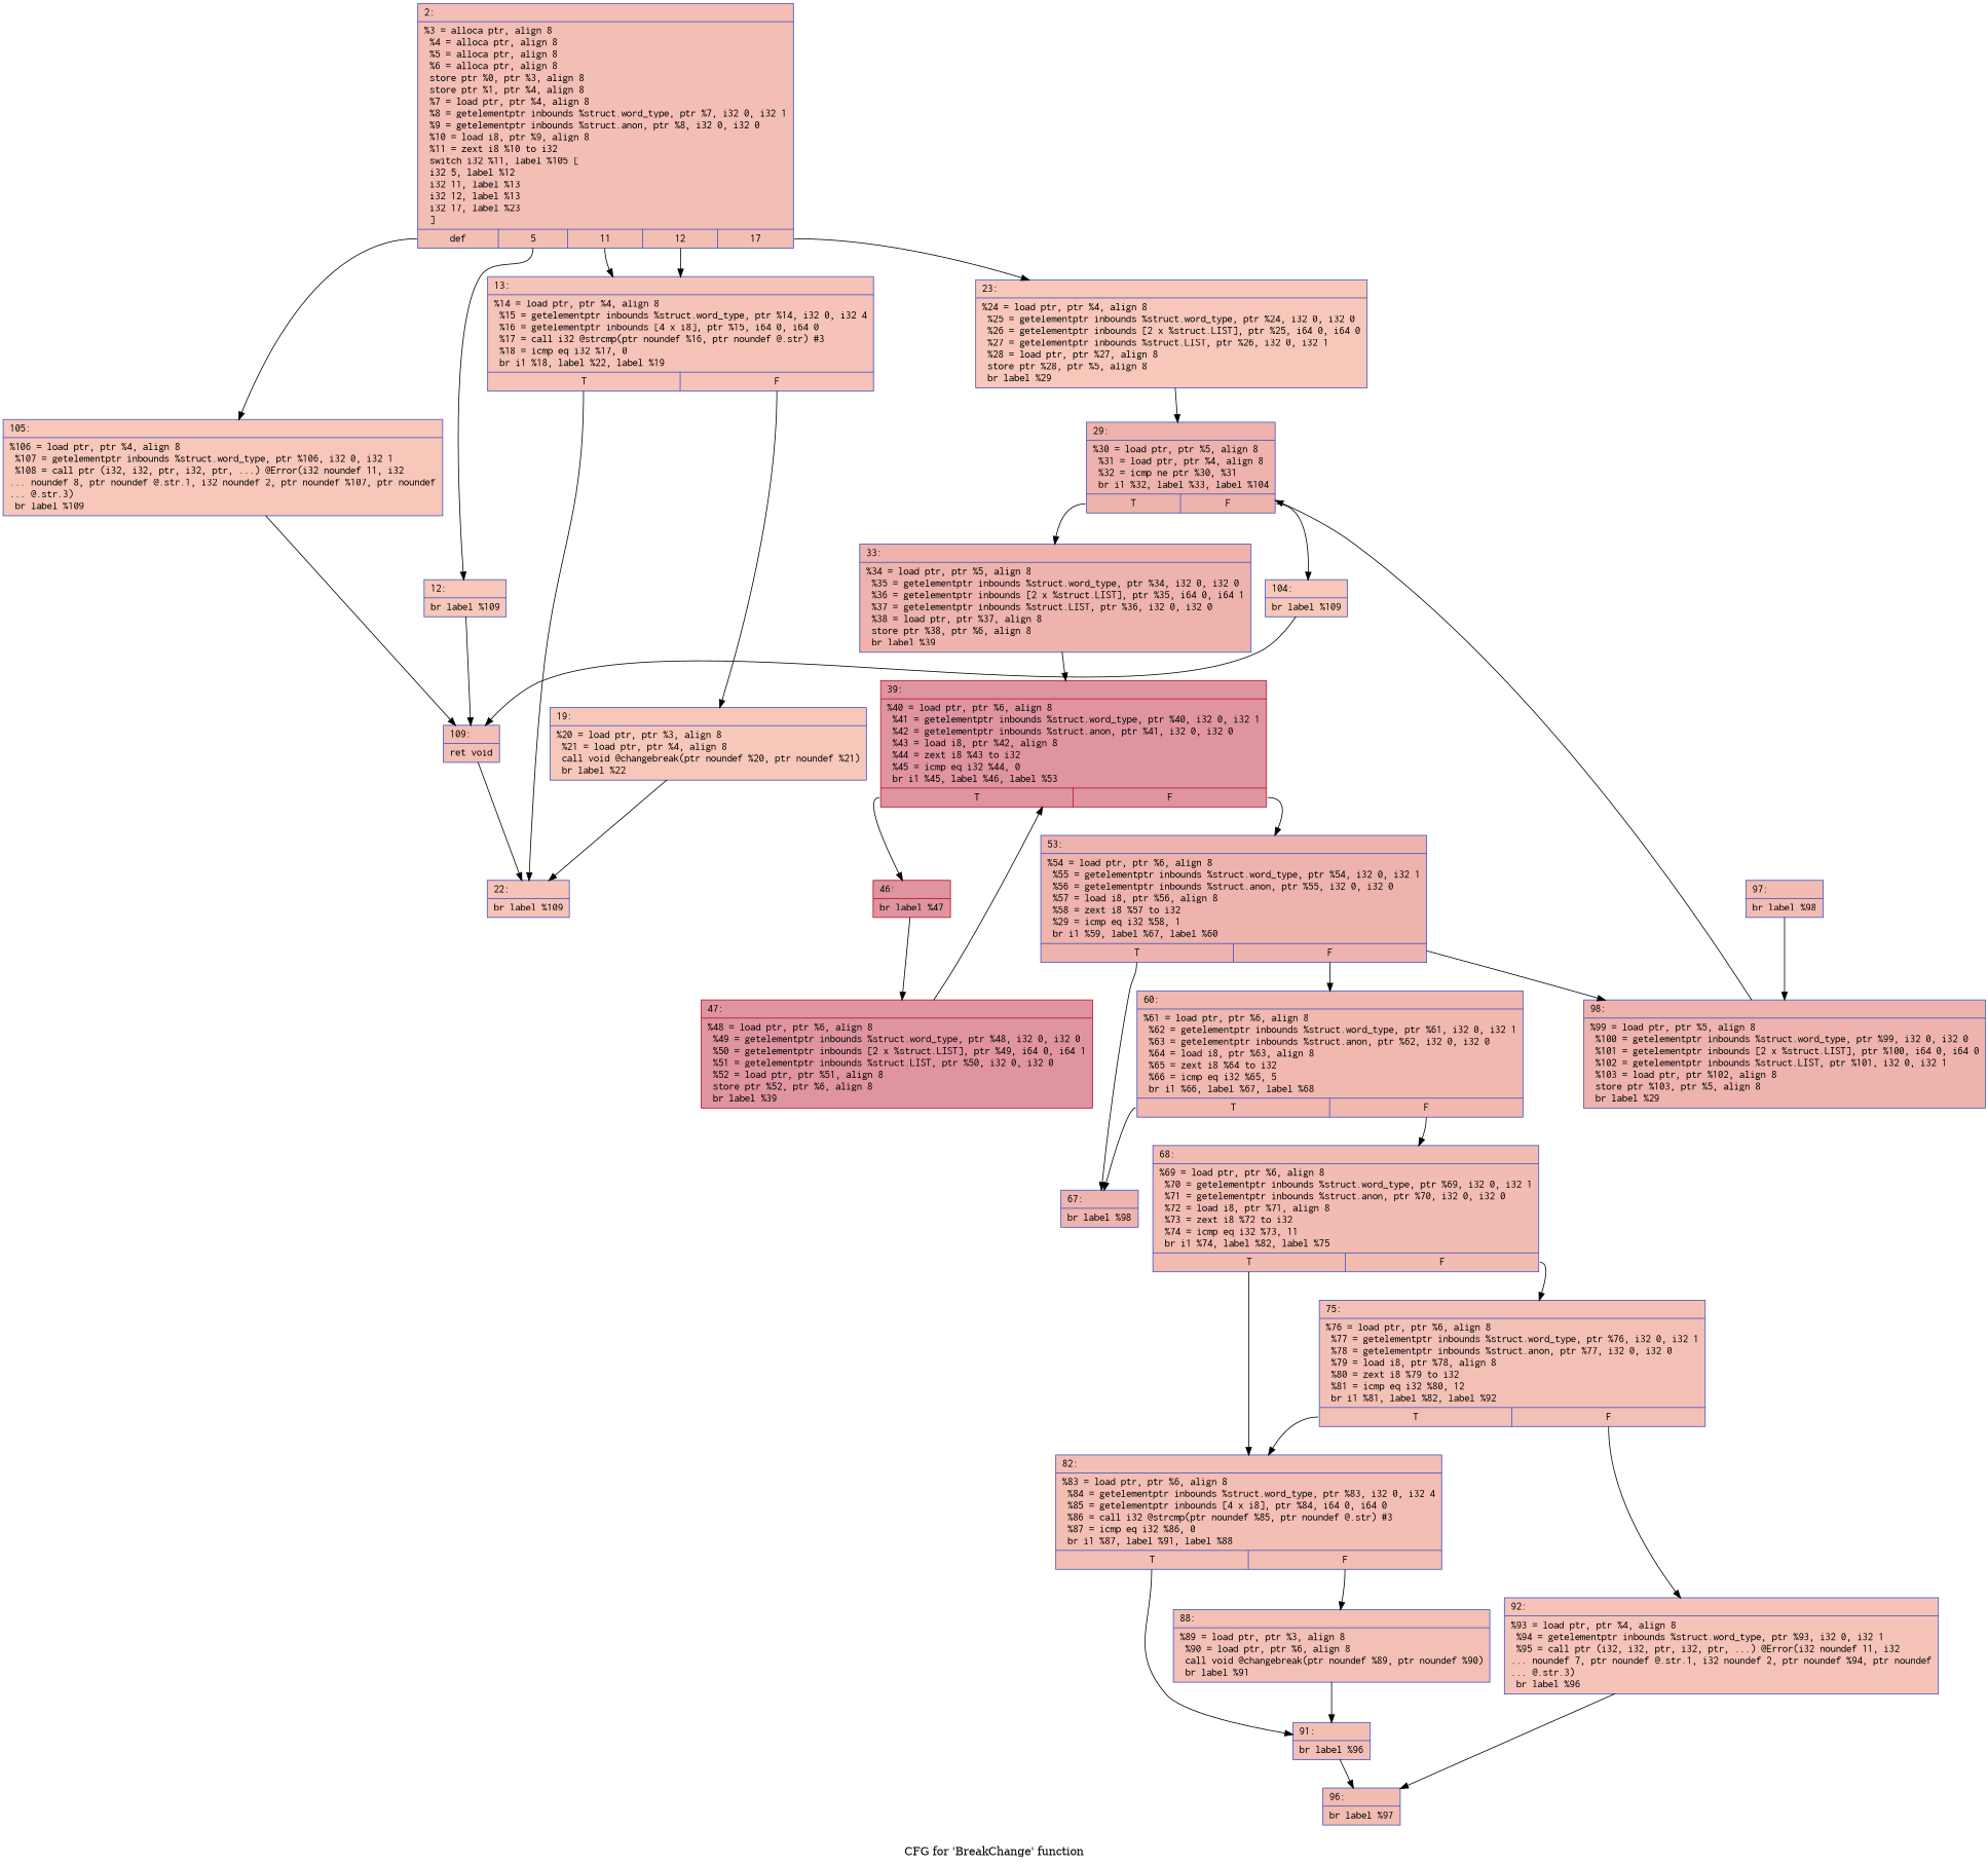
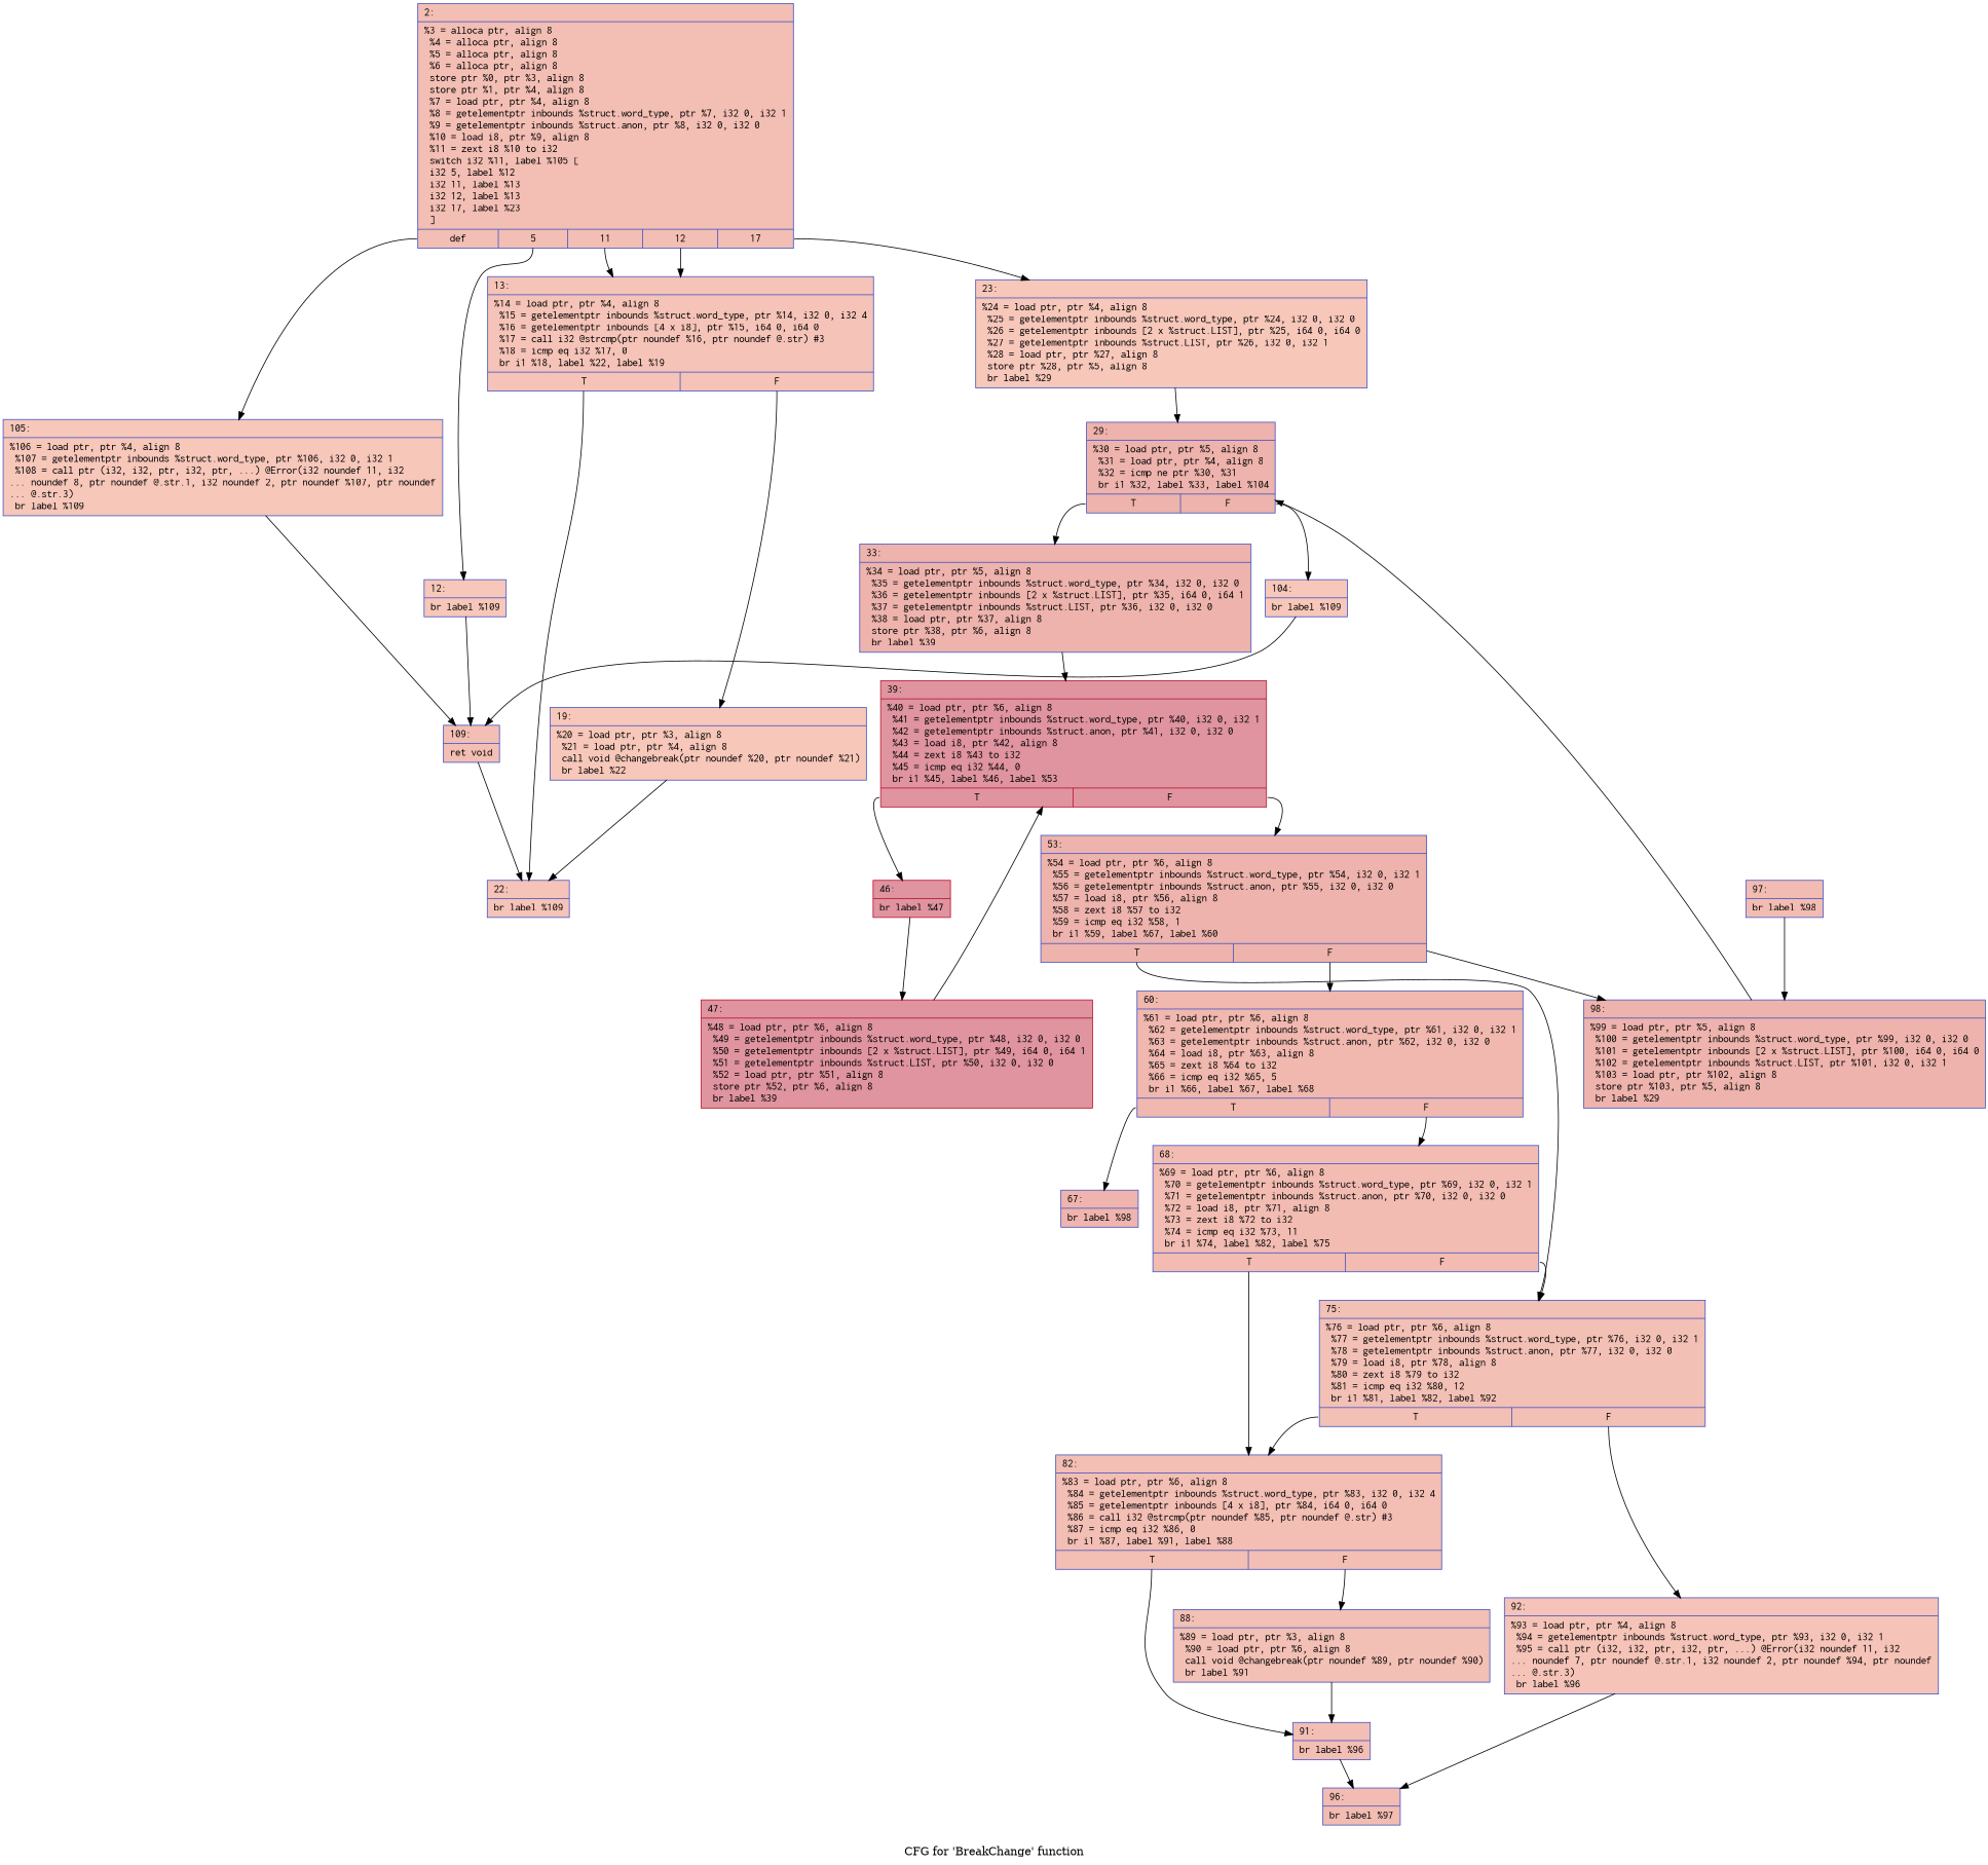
  digraph {
    label="CFG for 'BreakChange' function"
    node [color="#3d50c3ff" fillcolor="#ec7f6370" fontname=Courier shape=record style=filled]
    n1 [fillcolor="#e36c5570" label="{2:\l|  %3 = alloca ptr, align 8\l  %4 = alloca ptr, align 8\l  %5 = alloca ptr, align 8\l  %6 = alloca ptr, align 8\l  store ptr %0, ptr %3, align 8\l  store ptr %1, ptr %4, align 8\l  %7 = load ptr, ptr %4, align 8\l  %8 = getelementptr inbounds %struct.word_type, ptr %7, i32 0, i32 1\l  %9 = getelementptr inbounds %struct.anon, ptr %8, i32 0, i32 0\l  %10 = load i8, ptr %9, align 8\l  %11 = zext i8 %10 to i32\l  switch i32 %11, label %105 [\l    i32 5, label %12\l    i32 11, label %13\l    i32 12, label %13\l    i32 17, label %23\l  ]\l|{<s0>def|<s1>5|<s2>11|<s3>12|<s4>17}}"]
    n2 [label="{105:\l|  %106 = load ptr, ptr %4, align 8\l  %107 = getelementptr inbounds %struct.word_type, ptr %106, i32 0, i32 1\l  %108 = call ptr (i32, i32, ptr, i32, ptr, ...) @Error(i32 noundef 11, i32\l... noundef 8, ptr noundef @.str.1, i32 noundef 2, ptr noundef %107, ptr noundef\l... @.str.3)\l  br label %109\l}"]
    n3 [label="{12:\l|  br label %109\l}"]
    n4 [fillcolor="#e8765c70" label="{13:\l|  %14 = load ptr, ptr %4, align 8\l  %15 = getelementptr inbounds %struct.word_type, ptr %14, i32 0, i32 4\l  %16 = getelementptr inbounds [4 x i8], ptr %15, i64 0, i64 0\l  %17 = call i32 @strcmp(ptr noundef %16, ptr noundef @.str) #3\l  %18 = icmp eq i32 %17, 0\l  br i1 %18, label %22, label %19\l|{<s0>T|<s1>F}}"]
    n5 [label="{23:\l|  %24 = load ptr, ptr %4, align 8\l  %25 = getelementptr inbounds %struct.word_type, ptr %24, i32 0, i32 0\l  %26 = getelementptr inbounds [2 x %struct.LIST], ptr %25, i64 0, i64 0\l  %27 = getelementptr inbounds %struct.LIST, ptr %26, i32 0, i32 1\l  %28 = load ptr, ptr %27, align 8\l  store ptr %28, ptr %5, align 8\l  br label %29\l}"]
    n6 [fillcolor="#e36c5570" label="{109:\l|  ret void\l}"]
    n7 [fillcolor="#e8765c70" label="{22:\l|  br label %109\l}"]
    n8 [label="{19:\l|  %20 = load ptr, ptr %3, align 8\l  %21 = load ptr, ptr %4, align 8\l  call void @changebreak(ptr noundef %20, ptr noundef %21)\l  br label %22\l}"]
    n9 [fillcolor="#d6524470" label="{29:\l|  %30 = load ptr, ptr %5, align 8\l  %31 = load ptr, ptr %4, align 8\l  %32 = icmp ne ptr %30, %31\l  br i1 %32, label %33, label %104\l|{<s0>T|<s1>F}}"]
    n10 [fillcolor="#d6524470" label="{33:\l|  %34 = load ptr, ptr %5, align 8\l  %35 = getelementptr inbounds %struct.word_type, ptr %34, i32 0, i32 0\l  %36 = getelementptr inbounds [2 x %struct.LIST], ptr %35, i64 0, i64 1\l  %37 = getelementptr inbounds %struct.LIST, ptr %36, i32 0, i32 0\l  %38 = load ptr, ptr %37, align 8\l  store ptr %38, ptr %6, align 8\l  br label %39\l}"]
    n11 [label="{104:\l|  br label %109\l}"]
    n12 [color="#b70d28ff" fillcolor="#b70d2870" label="{39:\l|  %40 = load ptr, ptr %6, align 8\l  %41 = getelementptr inbounds %struct.word_type, ptr %40, i32 0, i32 1\l  %42 = getelementptr inbounds %struct.anon, ptr %41, i32 0, i32 0\l  %43 = load i8, ptr %42, align 8\l  %44 = zext i8 %43 to i32\l  %45 = icmp eq i32 %44, 0\l  br i1 %45, label %46, label %53\l|{<s0>T|<s1>F}}"]
    n13 [color="#b70d28ff" fillcolor="#b70d2870" label="{46:\l|  br label %47\l}"]
-   n14 [fillcolor="#d6524470" label="{53:\l|  %54 = load ptr, ptr %6, align 8\l  %55 = getelementptr inbounds %struct.word_type, ptr %54, i32 0, i32 1\l  %56 = getelementptr inbounds %struct.anon, ptr %55, i32 0, i32 0\l  %57 = load i8, ptr %56, align 8\l  %58 = zext i8 %57 to i32\l  %29 = icmp eq i32 %58, 1\l  br i1 %59, label %67, label %60\l|{<s0>T|<s1>F}}"]
+   n14 [fillcolor="#d6524470" label="{53:\l|  %54 = load ptr, ptr %6, align 8\l  %55 = getelementptr inbounds %struct.word_type, ptr %54, i32 0, i32 1\l  %56 = getelementptr inbounds %struct.anon, ptr %55, i32 0, i32 0\l  %57 = load i8, ptr %56, align 8\l  %58 = zext i8 %57 to i32\l  %59 = icmp eq i32 %58, 1\l  br i1 %59, label %67, label %60\l|{<s0>T|<s1>F}}"]
    n15 [color="#b70d28ff" fillcolor="#b70d2870" label="{47:\l|  %48 = load ptr, ptr %6, align 8\l  %49 = getelementptr inbounds %struct.word_type, ptr %48, i32 0, i32 0\l  %50 = getelementptr inbounds [2 x %struct.LIST], ptr %49, i64 0, i64 1\l  %51 = getelementptr inbounds %struct.LIST, ptr %50, i32 0, i32 0\l  %52 = load ptr, ptr %51, align 8\l  store ptr %52, ptr %6, align 8\l  br label %39\l}"]
    n16 [fillcolor="#d8564670" label="{67:\l|  br label %98\l}"]
    n17 [fillcolor="#dc5d4a70" label="{60:\l|  %61 = load ptr, ptr %6, align 8\l  %62 = getelementptr inbounds %struct.word_type, ptr %61, i32 0, i32 1\l  %63 = getelementptr inbounds %struct.anon, ptr %62, i32 0, i32 0\l  %64 = load i8, ptr %63, align 8\l  %65 = zext i8 %64 to i32\l  %66 = icmp eq i32 %65, 5\l  br i1 %66, label %67, label %68\l|{<s0>T|<s1>F}}"]
    n18 [fillcolor="#d6524470" label="{98:\l|  %99 = load ptr, ptr %5, align 8\l  %100 = getelementptr inbounds %struct.word_type, ptr %99, i32 0, i32 0\l  %101 = getelementptr inbounds [2 x %struct.LIST], ptr %100, i64 0, i64 0\l  %102 = getelementptr inbounds %struct.LIST, ptr %101, i32 0, i32 1\l  %103 = load ptr, ptr %102, align 8\l  store ptr %103, ptr %5, align 8\l  br label %29\l}"]
    n19 [fillcolor="#e1675170" label="{68:\l|  %69 = load ptr, ptr %6, align 8\l  %70 = getelementptr inbounds %struct.word_type, ptr %69, i32 0, i32 1\l  %71 = getelementptr inbounds %struct.anon, ptr %70, i32 0, i32 0\l  %72 = load i8, ptr %71, align 8\l  %73 = zext i8 %72 to i32\l  %74 = icmp eq i32 %73, 11\l  br i1 %74, label %82, label %75\l|{<s0>T|<s1>F}}"]
    n20 [fillcolor="#e36c5570" label="{82:\l|  %83 = load ptr, ptr %6, align 8\l  %84 = getelementptr inbounds %struct.word_type, ptr %83, i32 0, i32 4\l  %85 = getelementptr inbounds [4 x i8], ptr %84, i64 0, i64 0\l  %86 = call i32 @strcmp(ptr noundef %85, ptr noundef @.str) #3\l  %87 = icmp eq i32 %86, 0\l  br i1 %87, label %91, label %88\l|{<s0>T|<s1>F}}"]
    n21 [fillcolor="#e5705870" label="{75:\l|  %76 = load ptr, ptr %6, align 8\l  %77 = getelementptr inbounds %struct.word_type, ptr %76, i32 0, i32 1\l  %78 = getelementptr inbounds %struct.anon, ptr %77, i32 0, i32 0\l  %79 = load i8, ptr %78, align 8\l  %80 = zext i8 %79 to i32\l  %81 = icmp eq i32 %80, 12\l  br i1 %81, label %82, label %92\l|{<s0>T|<s1>F}}"]
    n22 [fillcolor="#e36c5570" label="{91:\l|  br label %96\l}"]
    n23 [fillcolor="#e5705870" label="{88:\l|  %89 = load ptr, ptr %3, align 8\l  %90 = load ptr, ptr %6, align 8\l  call void @changebreak(ptr noundef %89, ptr noundef %90)\l  br label %91\l}"]
    n24 [fillcolor="#e8765c70" label="{92:\l|  %93 = load ptr, ptr %4, align 8\l  %94 = getelementptr inbounds %struct.word_type, ptr %93, i32 0, i32 1\l  %95 = call ptr (i32, i32, ptr, i32, ptr, ...) @Error(i32 noundef 11, i32\l... noundef 7, ptr noundef @.str.1, i32 noundef 2, ptr noundef %94, ptr noundef\l... @.str.3)\l  br label %96\l}"]
    n25 [fillcolor="#e1675170" label="{96:\l|  br label %97\l}"]
    n26 [fillcolor="#e1675170" label="{97:\l|  br label %98\l}"]
    n1 -> n2 [tailport=s0]
    n1 -> n3 [tailport=s1]
    n1 -> n4 [tailport=s2]
    n1 -> n4 [tailport=s3]
    n1 -> n5 [tailport=s4]
    n2 -> n6
    n3 -> n6
    n4 -> n7 [tailport=s0]
    n4 -> n8 [tailport=s1]
    n5 -> n9
    n6 -> n7
    n8 -> n7
    n9 -> n10 [tailport=s0]
    n9 -> n11 [tailport=s1]
    n10 -> n12
    n11 -> n6
    n12 -> n13 [tailport=s0]
    n12 -> n14 [tailport=s1]
    n13 -> n15
-   n14 -> n16 [tailport=s0]
+   n14 -> n21 [tailport=s0]
    n14 -> n17 [tailport=s1]
    n14 -> n18
    n15 -> n12
    n17 -> n16 [tailport=s0]
    n17 -> n19 [tailport=s1]
    n18 -> n9
    n19 -> n20 [tailport=s0]
    n19 -> n21 [tailport=s1]
    n20 -> n22 [tailport=s0]
    n20 -> n23 [tailport=s1]
    n21 -> n20 [tailport=s0]
    n21 -> n24 [tailport=s1]
    n22 -> n25
    n23 -> n22
    n24 -> n25
    n26 -> n18
  }
